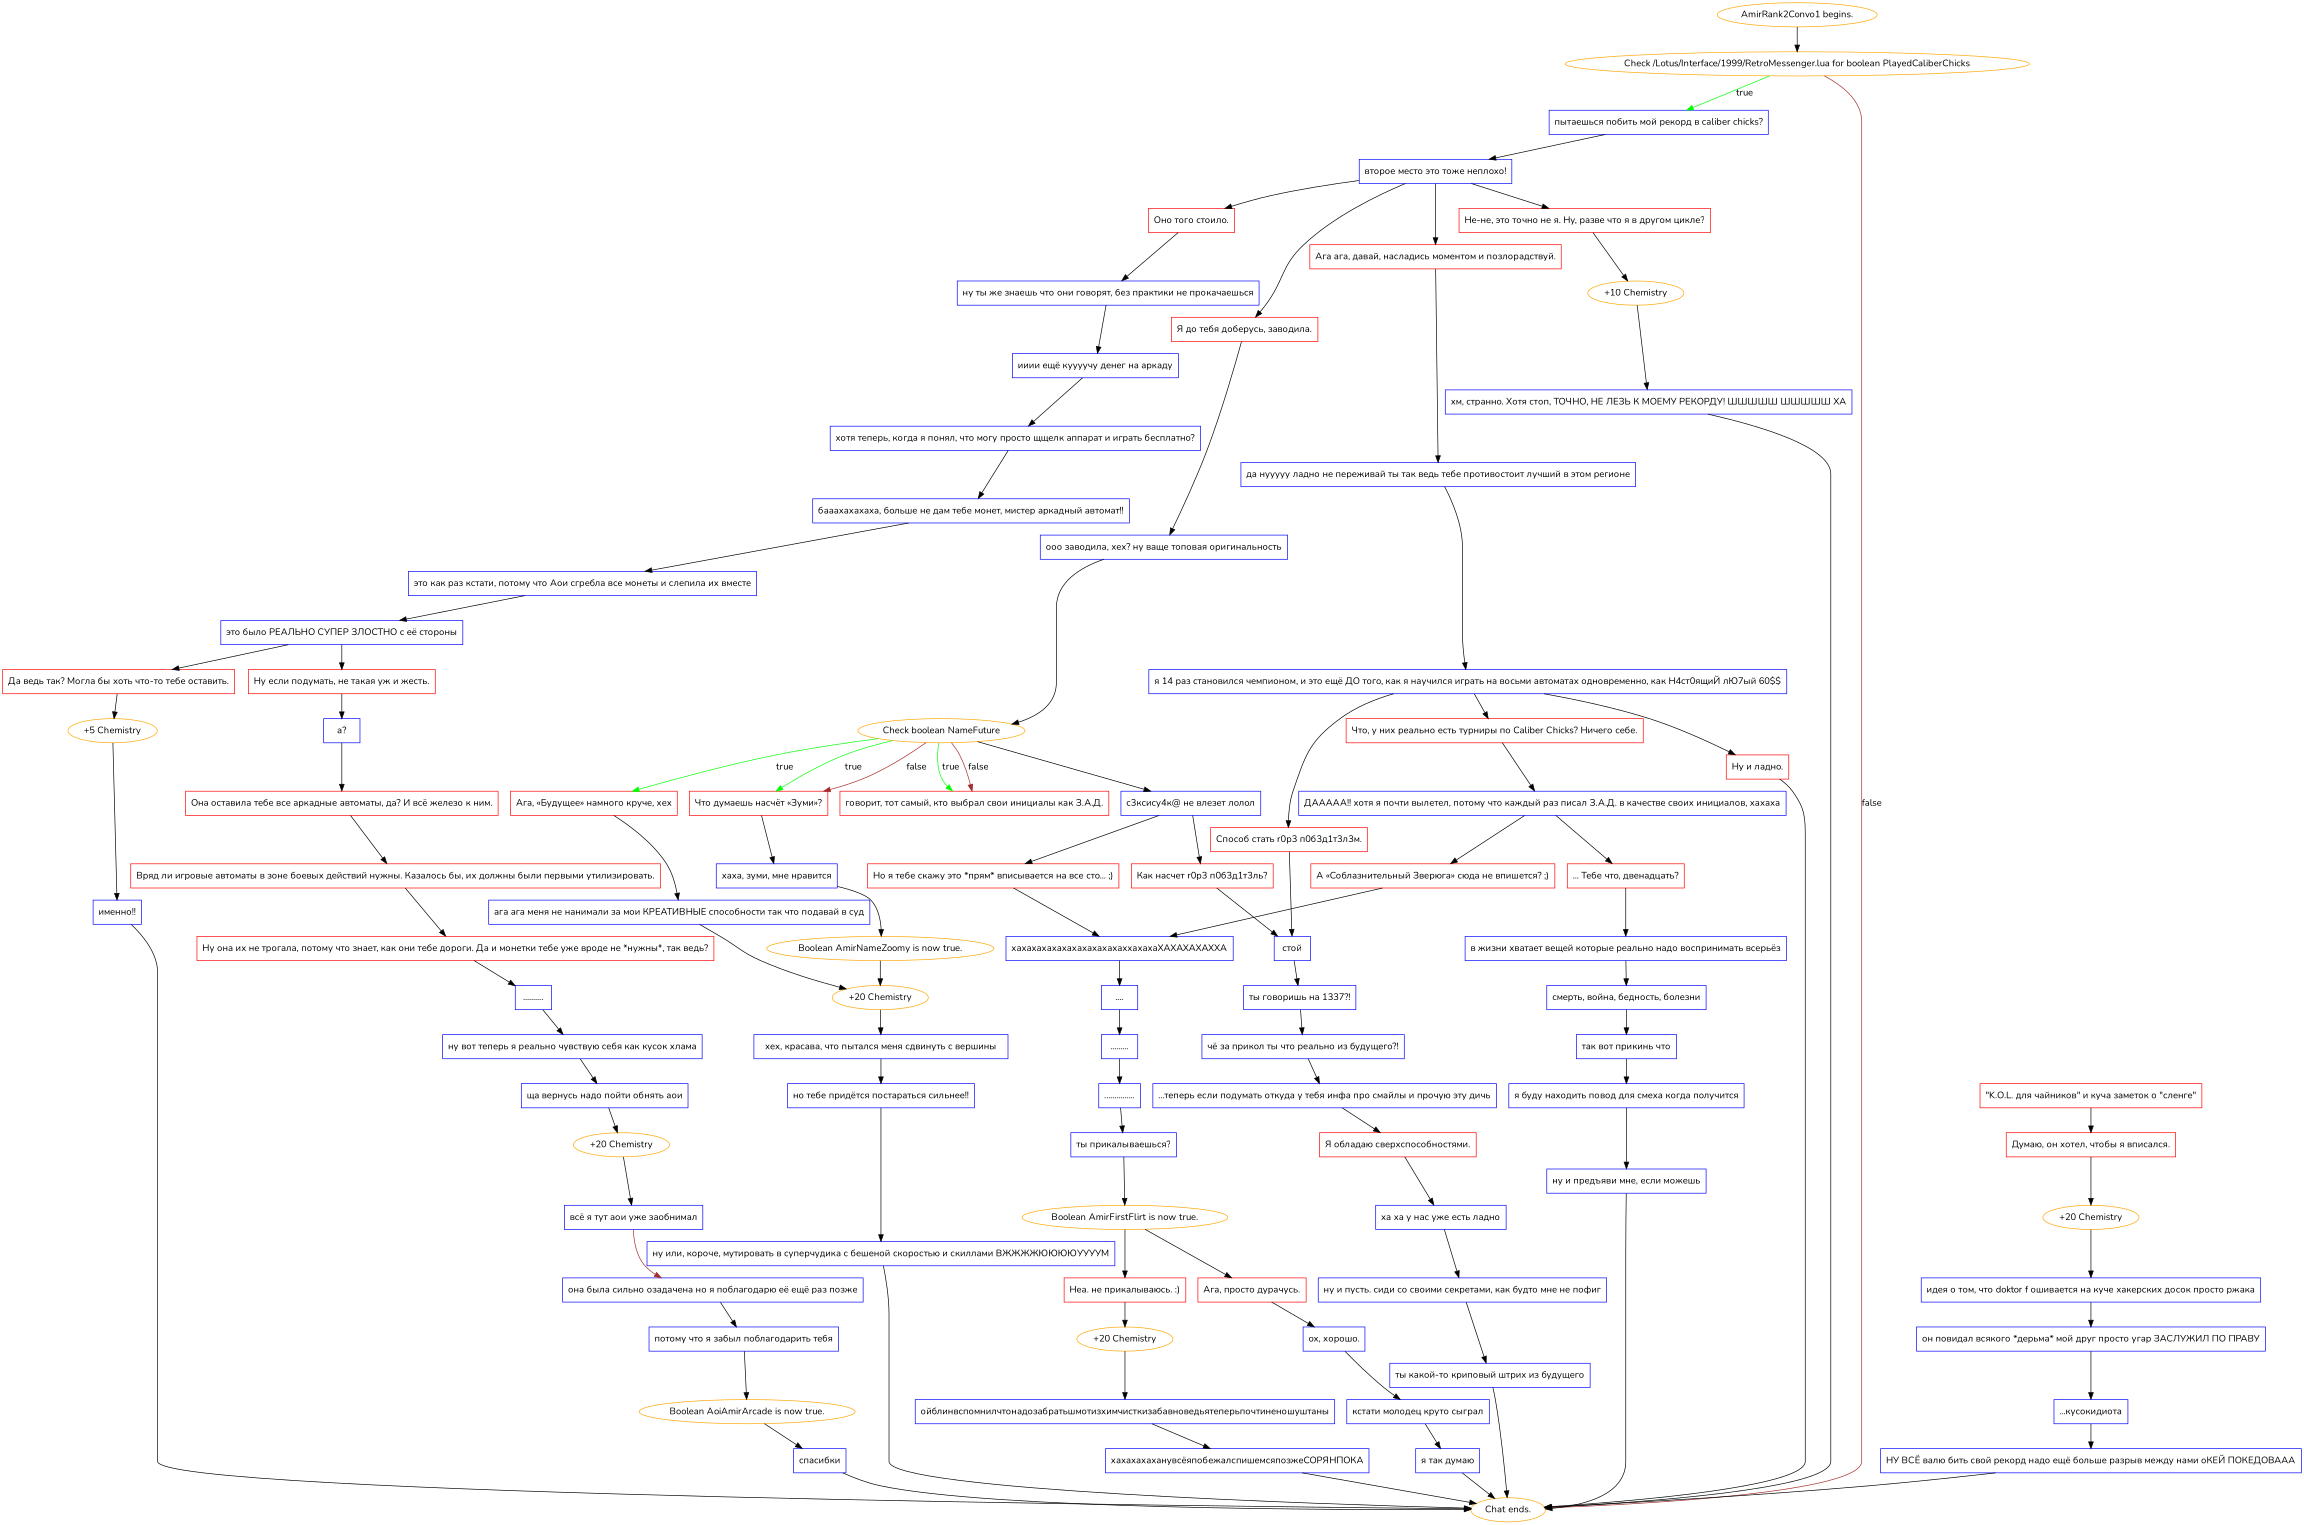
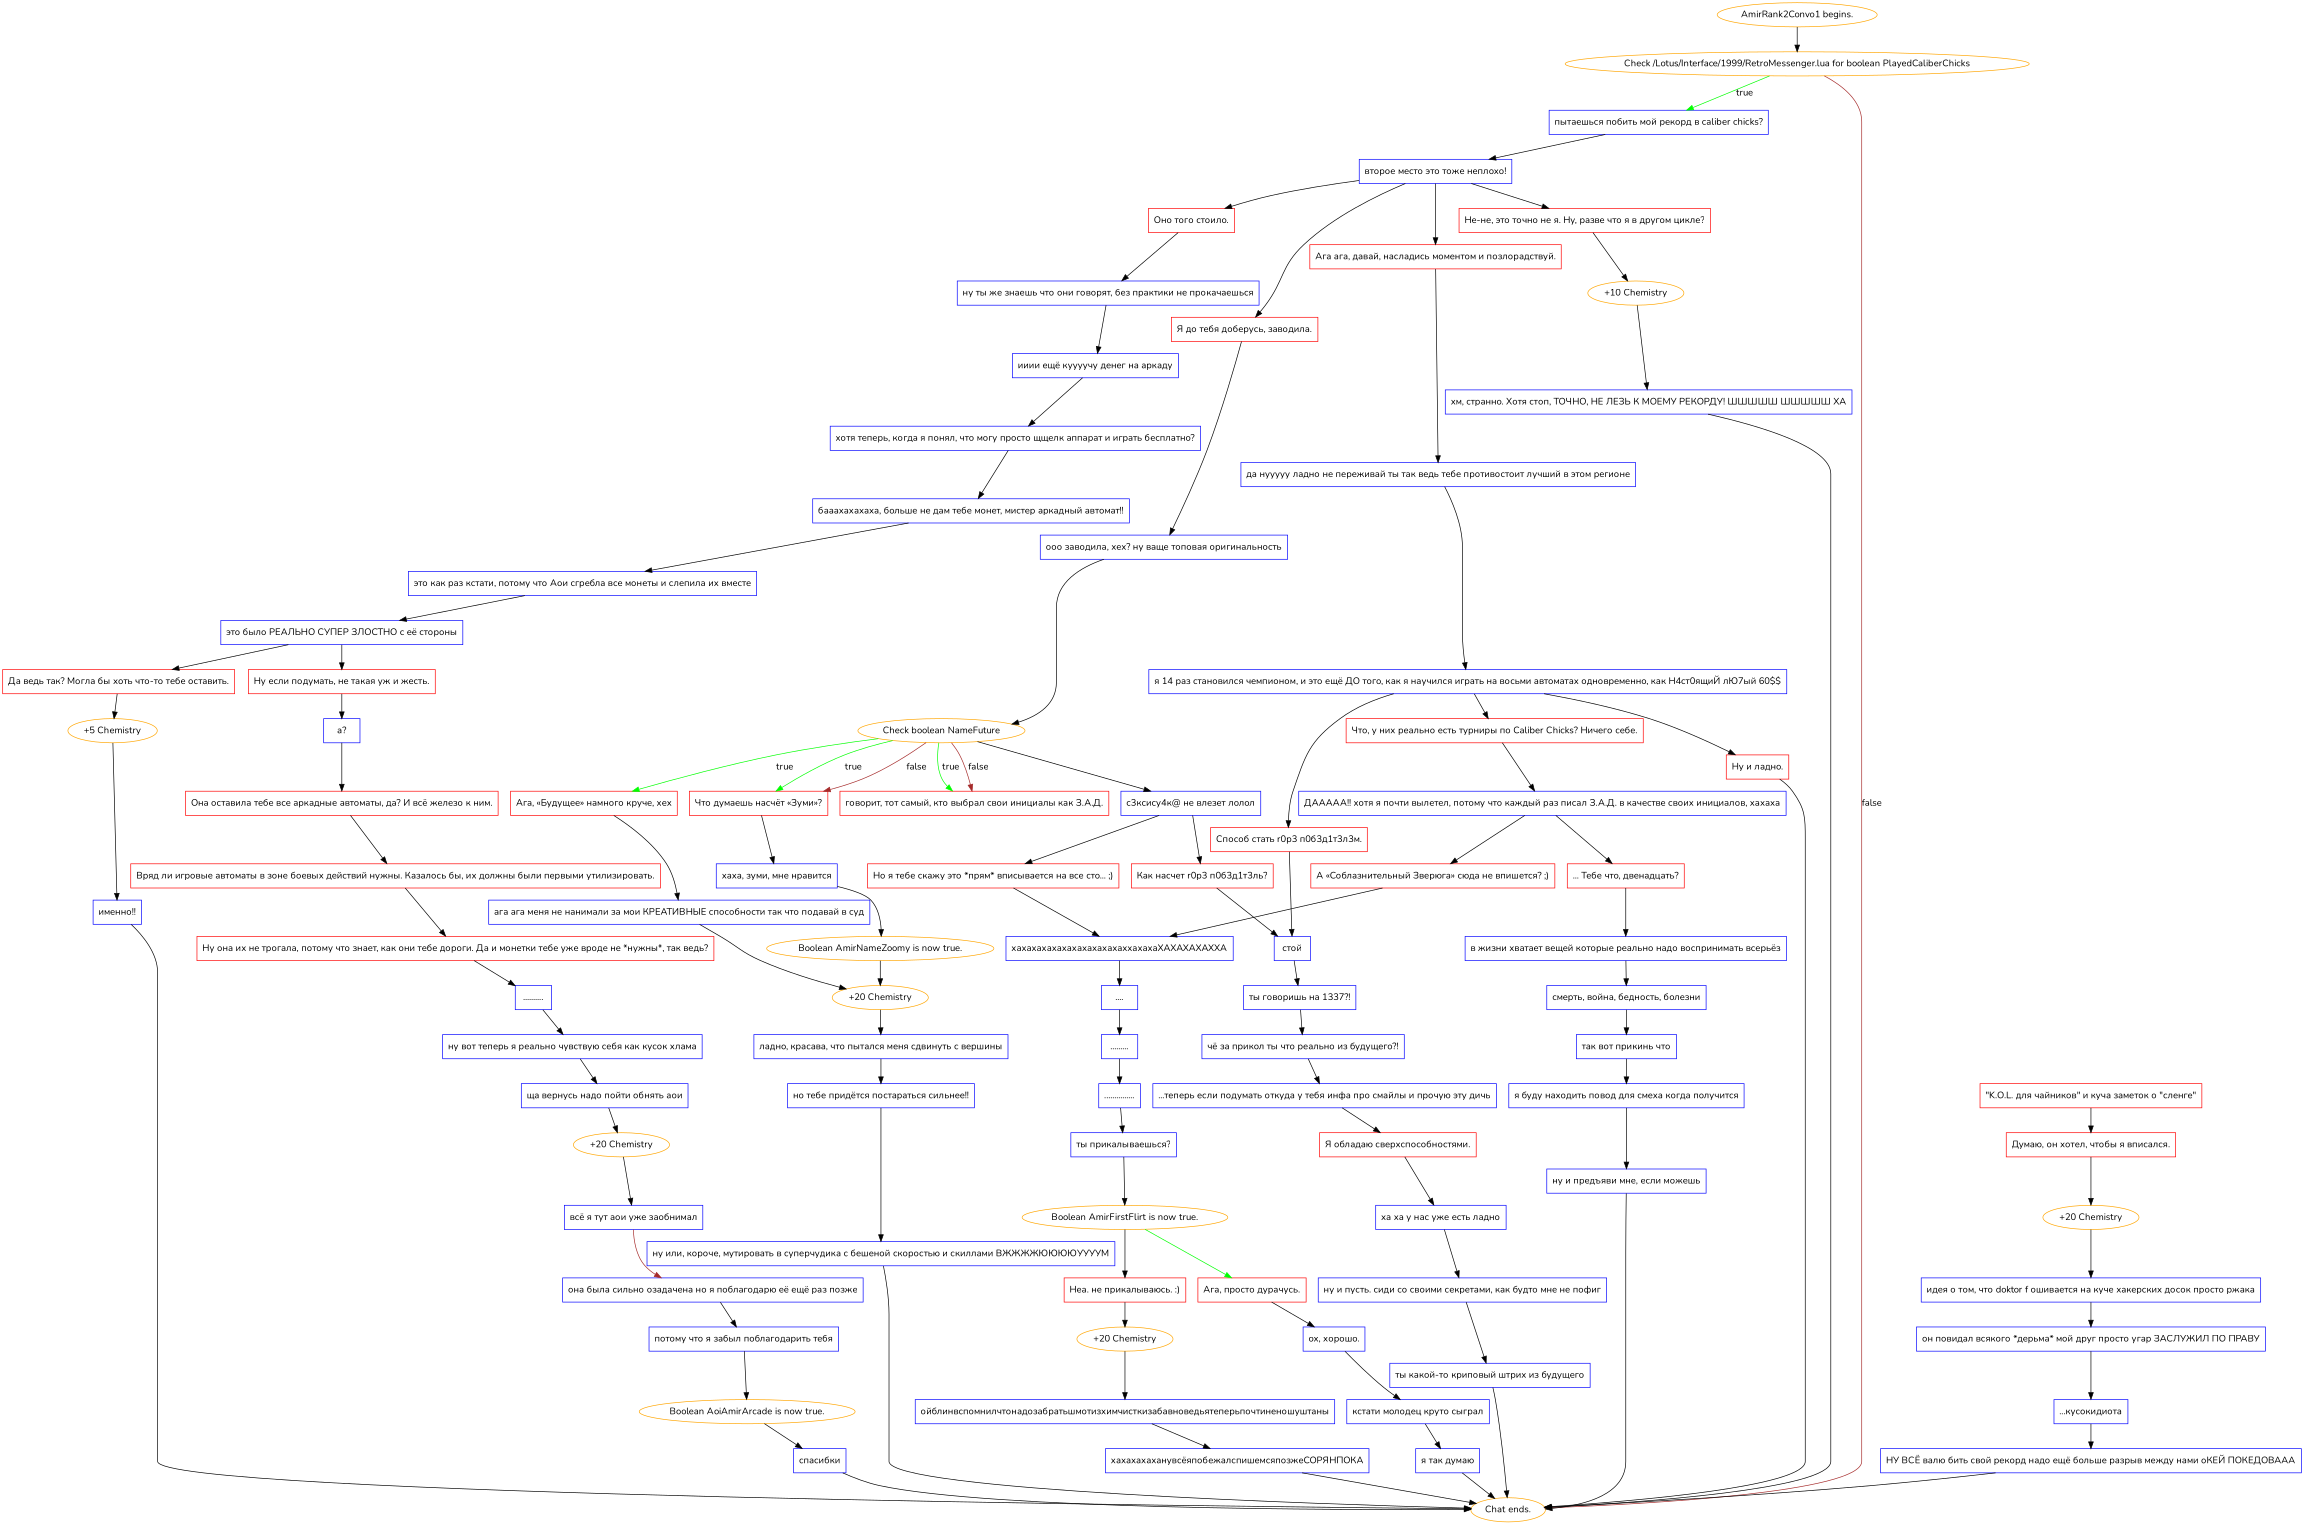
  digraph {
    fontname=Nunito
    node [color=blue fontname=Nunito shape=box]
    edge [fontname=Nunito]
    "AmirRank2Convo1 begins." [color=orange shape=""]
    n2 [color=orange label="Check /Lotus/Interface/1999/RetroMessenger.lua for boolean PlayedCaliberChicks" shape=""]
    n3 [label="пытаешься побить мой рекорд в caliber chicks?"]
    "Chat ends." [color=orange shape=""]
    n5 [label="второе место это тоже неплохо!"]
    n6 [color=red label="Оно того стоило."]
    n7 [color=red label="Я до тебя доберусь, заводила."]
    n8 [color=red label="Ага ага, давай, насладись моментом и позлорадствуй."]
    n9 [color=red label="Не-не, это точно не я. Ну, разве что я в другом цикле?"]
    n10 [label="ну ты же знаешь что они говорят, без практики не прокачаешься"]
    n11 [label="ооо заводила, хех? ну ваще топовая оригинальность"]
    n12 [label="да нууууу ладно не переживай ты так ведь тебе противостоит лучший в этом регионе"]
    n13 [color=orange label="+10 Chemistry" shape=""]
    n14 [label="ииии ещё куууучу денег на аркаду"]
    n15 [color=orange label="Check boolean NameFuture" shape=""]
    n16 [label="я 14 раз становился чемпионом, и это ещё ДО того, как я научился играть на восьми автоматах одновременно, как Н4cт0ящиЙ лЮ7ый 60$$"]
    n17 [label="хм, странно. Хотя стоп, ТОЧНО, НЕ ЛЕЗЬ К МОЕМУ РЕКОРДУ! ШШШШШ ШШШШШ ХА"]
    n18 [label="хотя теперь, когда я понял, что могу просто щщелк аппарат и играть бесплатно?"]
    n19 [color=red label="Ага, «Будущее» намного круче, хех"]
    n20 [color=red label="Что думаешь насчёт «Зуми»?"]
    n21 [color=red label="говорит, тот самый, кто выбрал свои инициалы как З.А.Д."]
    n22 [label="с3ксису4к@ не влезет лолол"]
    n23 [color=red label="Способ стать r0p3 п0б3д1т3л3м."]
    n24 [color=red label="Что, у них реально есть турниры по Caliber Chicks? Ничего себе."]
    n25 [color=red label="Ну и ладно."]
    n26 [label="бааахахахаха, больше не дам тебе монет, мистер аркадный автомат!!"]
    n27 [label="ага ага меня не нанимали за мои КРЕАТИВНЫЕ способности так что подавай в суд"]
    n28 [label="хаха, зуми, мне нравится"]
    n29 [label="стой"]
    n30 [label="ДААААА!! хотя я почти вылетел, потому что каждый раз писал З.А.Д. в качестве своих инициалов, хахаха"]
    n31 [label="это как раз кстати, потому что Аои сгребла все монеты и слепила их вместе"]
    n32 [color=orange label="+20 Chemistry" shape=""]
    n33 [color=orange label="Boolean AmirNameZoomy is now true." shape=""]
    n34 [color=red label="Но я тебе скажу это *прям* вписывается на все сто... ;)"]
    n35 [color=red label="Как насчет r0p3 п0б3д1т3ль?"]
    n36 [label="ты говоришь на 1337?!"]
    n37 [color=red label="А «Соблазнительный Зверюга» сюда не впишется? ;)"]
    n38 [color=red label="... Тебе что, двенадцать?"]
    n39 [label="это было РЕАЛЬНО СУПЕР ЗЛОСТНО с её стороны"]
-   n40 [label="хех, красава, что пытался меня сдвинуть с вершины"]
+   n40 [label="ладно, красава, что пытался меня сдвинуть с вершины"]
    n41 [label="хахахахахахахахахахахаххахахаХАХАХАХАХХА"]
    n42 [label="чё за прикол ты что реально из будущего?!"]
    n43 [label="в жизни хватает вещей которые реально надо воспринимать всерьёз"]
    n44 [color=red label="Да ведь так? Могла бы хоть что-то тебе оставить."]
    n45 [color=red label="Ну если подумать, не такая уж и жесть."]
    n46 [label="но тебе придётся постараться сильнее!!"]
    n47 [label="...."]
    n48 [label="...теперь если подумать откуда у тебя инфа про смайлы и прочую эту дичь"]
    n49 [label="смерть, война, бедность, болезни"]
    n50 [color=orange label="+5 Chemistry" shape=""]
    n51 [label="а?"]
    n52 [label="ну или, короче, мутировать в суперчудика с бешеной скоростью и скиллами ВЖЖЖЖЮЮЮЮУУУУМ"]
    n53 [label="........."]
    n54 [color=red label="Я обладаю сверхспособностями."]
    n55 [label="так вот прикинь что"]
    n56 [label="именно!!"]
    n57 [color=red label="Она оставила тебе все аркадные автоматы, да? И всё железо к ним."]
    n58 [label="..............."]
    n59 [label="ха ха у нас уже есть ладно"]
    n60 [label="я буду находить повод для смеха когда получится"]
    n61 [color=red label="Вряд ли игровые автоматы в зоне боевых действий нужны. Казалось бы, их должны были первыми утилизировать."]
    n62 [label="ты прикалываешься?"]
    n63 [color=red label="\"K.O.L. для чайников\" и куча заметок о \"сленге\""]
    n64 [color=red label="Думаю, он хотел, чтобы я вписался."]
    n65 [label="ну и пусть. сиди со своими секретами, как будто мне не пофиг"]
    n66 [label="ну и предъяви мне, если можешь"]
    n67 [color=red label="Ну она их не трогала, потому что знает, как они тебе дороги. Да и монетки тебе уже вроде не *нужны*, так ведь?"]
    n68 [color=orange label="Boolean AmirFirstFlirt is now true." shape=""]
    n69 [color=orange label="+20 Chemistry" shape=""]
    n70 [label="ты какой-то криповый штрих из будущего"]
    n71 [label=".........."]
    n72 [color=red label="Неа. не прикалываюсь. :)"]
    n73 [color=red label="Ага, просто дурачусь."]
    n74 [label="идея о том, что doktor f ошивается на куче хакерских досок просто ржака"]
    n75 [label="ну вот теперь я реально чувствую себя как кусок хлама"]
    n76 [color=orange label="+20 Chemistry" shape=""]
    n77 [label="ох, хорошо."]
    n78 [label="он повидал всякого *дерьма* мой друг просто угар ЗАСЛУЖИЛ ПО ПРАВУ"]
    n79 [label="ща вернусь надо пойти обнять аои"]
    n80 [label="ойблинвспомнилчтонадозабратьшмотизхимчисткизабавноведьятеперьпочтиненошуштаны"]
    n81 [label="кстати молодец круто сыграл"]
    n82 [label="...кусокидиота"]
    n83 [color=orange label="+20 Chemistry" shape=""]
    n84 [label="хахахахаханувсёяпобежалспишемсяпозжеСОРЯНПОКА"]
    n85 [label="я так думаю"]
    n86 [label="НУ ВСЁ валю бить свой рекорд надо ещё больше разрыв между нами оКЕЙ ПОКЕДОВААА"]
    n87 [label="всё я тут аои уже заобнимал"]
    n88 [label="она была сильно озадачена но я поблагодарю её ещё раз позже"]
    n89 [label="потому что я забыл поблагодарить тебя"]
    n90 [color=orange label="Boolean AoiAmirArcade is now true." shape=""]
    n91 [label="спасибки"]
    "AmirRank2Convo1 begins." -> n2
    n2 -> n3 [color=green label=true]
    n2 -> "Chat ends." [color=brown label=false]
    n3 -> n5
    n5 -> n6
    n5 -> n7
    n5 -> n8
    n5 -> n9
    n6 -> n10
    n7 -> n11
    n8 -> n12
    n9 -> n13
    n10 -> n14
    n11 -> n15
    n12 -> n16
    n13 -> n17
    n14 -> n18
    n15 -> n19 [color=green label=true]
    n15 -> n20 [color=green label=true]
    n15 -> n20 [color=brown label=false]
    n15 -> n21 [color=green label=true]
    n15 -> n21 [color=brown label=false]
    n15 -> n22
    n16 -> n23
    n16 -> n24
    n16 -> n25
    n17 -> "Chat ends."
    n18 -> n26
    n19 -> n27
    n20 -> n28
    n22 -> n34
    n22 -> n35
    n23 -> n29
    n24 -> n30
    n25 -> "Chat ends."
    n26 -> n31
    n27 -> n32
    n28 -> n33
    n29 -> n36
    n30 -> n37
    n30 -> n38
    n31 -> n39
    n32 -> n40
    n33 -> n32
    n34 -> n41
    n35 -> n29
    n36 -> n42
    n37 -> n41
    n38 -> n43
    n39 -> n44
    n39 -> n45
    n40 -> n46
    n41 -> n47
    n42 -> n48
    n43 -> n49
    n44 -> n50
    n45 -> n51
    n46 -> n52
    n47 -> n53
    n48 -> n54
    n49 -> n55
    n50 -> n56
    n51 -> n57
    n52 -> "Chat ends."
    n53 -> n58
    n54 -> n59
    n55 -> n60
    n56 -> "Chat ends."
    n57 -> n61
    n58 -> n62
    n59 -> n65
    n60 -> n66
    n61 -> n67
    n62 -> n68
    n63 -> n64
    n64 -> n69
    n65 -> n70
    n66 -> "Chat ends."
    n67 -> n71
    n68 -> n72
-   n68 -> n73
+   n68 -> n73 [color=green]
    n69 -> n74
    n70 -> "Chat ends."
    n71 -> n75
    n72 -> n76
    n73 -> n77
    n74 -> n78
    n75 -> n79
    n76 -> n80
    n77 -> n81
    n78 -> n82
    n79 -> n83
    n80 -> n84
    n81 -> n85
    n82 -> n86
    n83 -> n87
    n84 -> "Chat ends."
    n85 -> "Chat ends."
    n86 -> "Chat ends."
    n87 -> n88 [color=brown]
    n88 -> n89
    n89 -> n90
    n90 -> n91
    n91 -> "Chat ends."
  }
